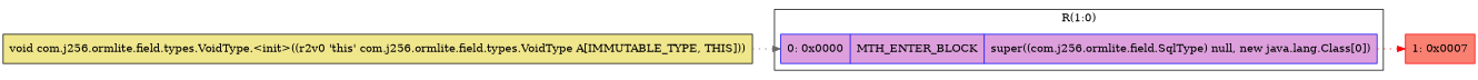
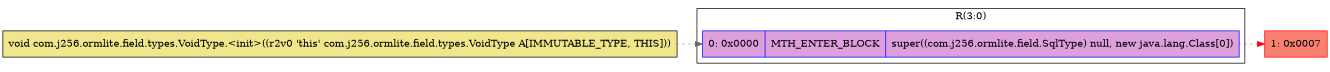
  digraph {
    rankdir=LR
    node [shape=record style=filled]
    edge [style=dotted]
    n1 [color=blue label="{0\:\ 0x0000|MTH_ENTER_BLOCK\l|super((com.j256.ormlite.field.SqlType) null, new java.lang.Class[0])\l}" fillcolor=plum]
    n2 [color=red label="{1\:\ 0x0007}" fillcolor=salmon]
    n3 [label="{void com.j256.ormlite.field.types.VoidType.\<init\>((r2v0 'this' com.j256.ormlite.field.types.VoidType A[IMMUTABLE_TYPE, THIS])) }" fillcolor=khaki]
    subgraph cluster_1 {
-     label="R(1:0)"
+     label="R(3:0)"
      n1
    }
    n1 -> n2 [color=red]
    n3 -> n1 [color=gray40]
  }
